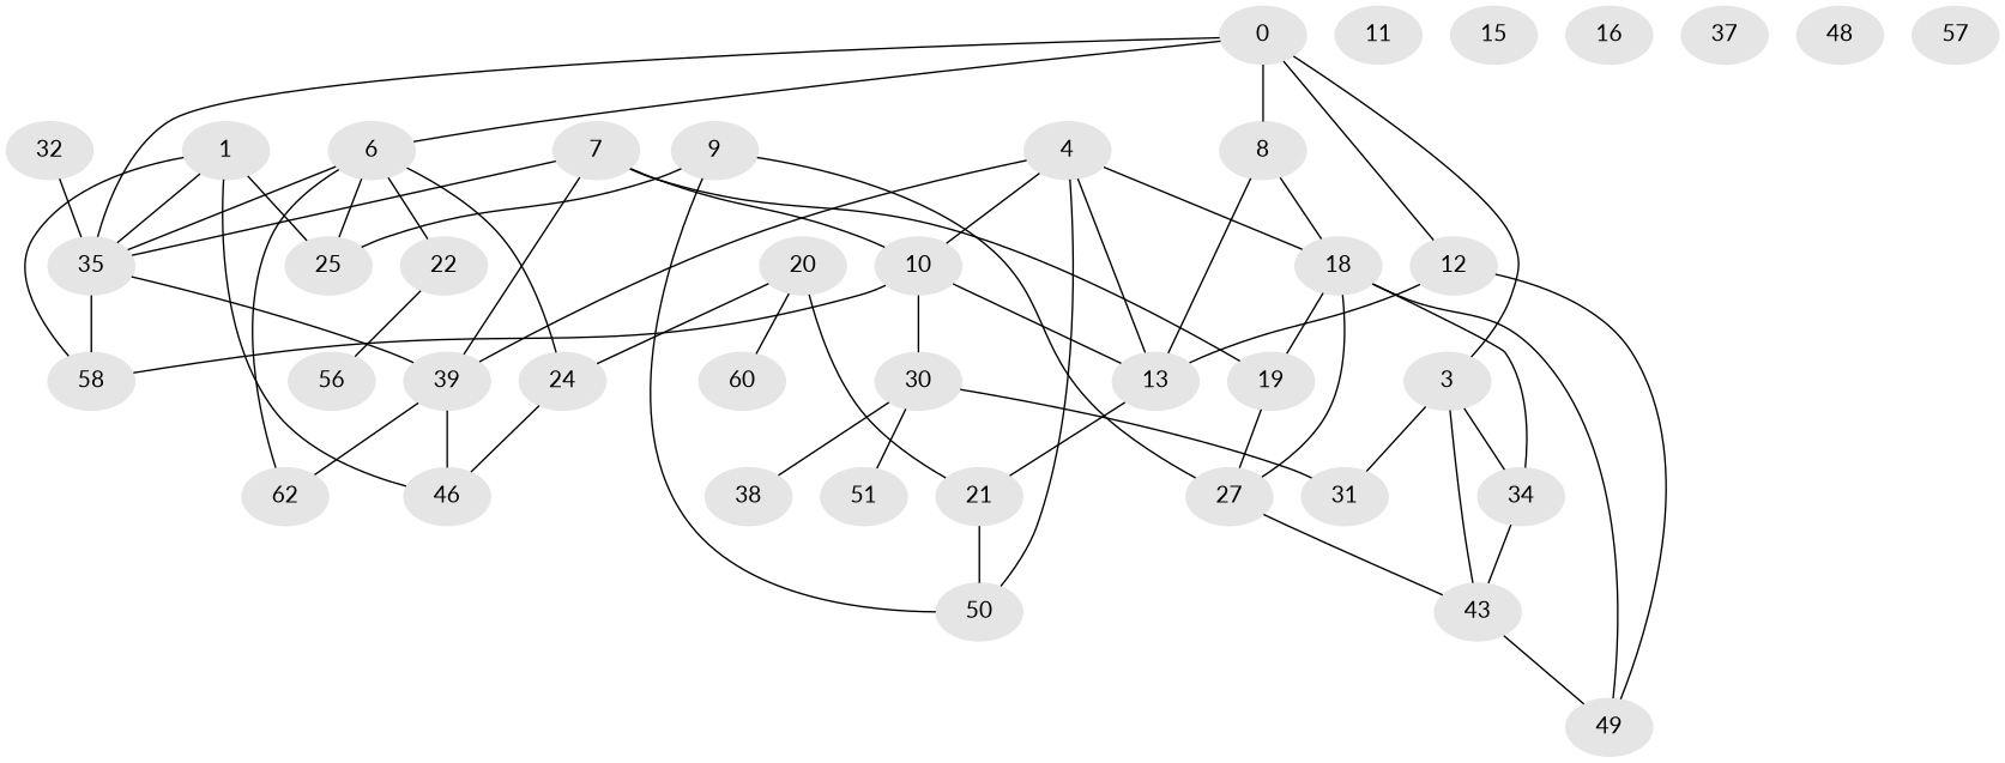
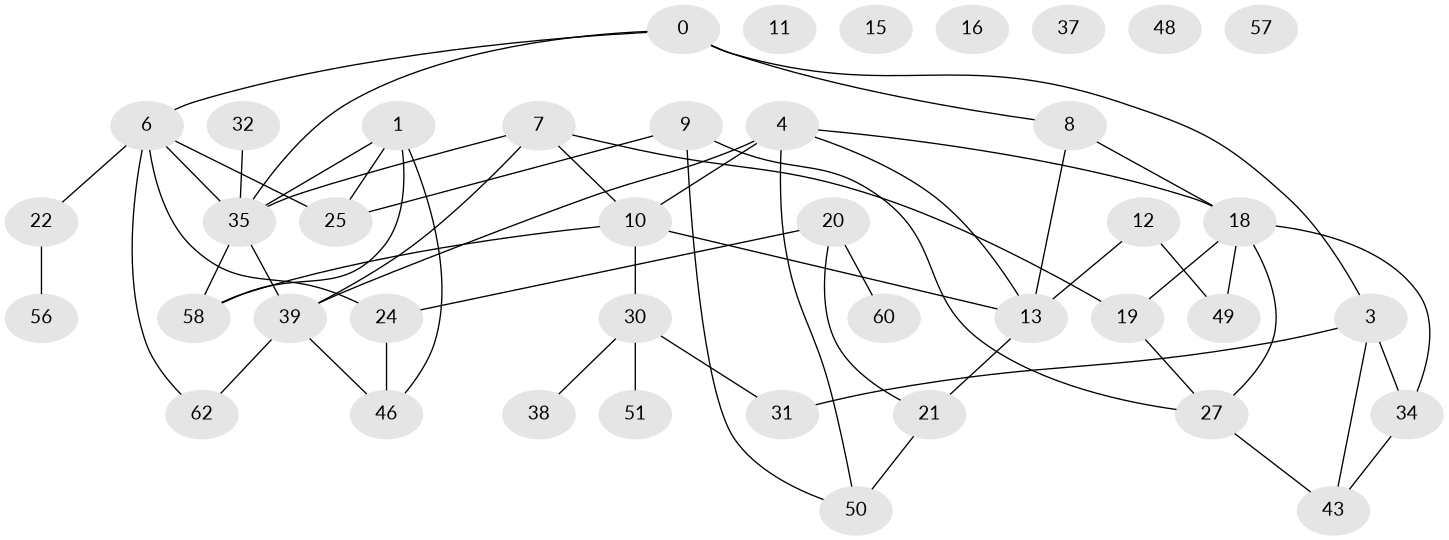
  graph {
    fontname=Lato
    node [color=gray90 fontname=Lato style=filled]
    edge [fontname=Lato]
    1 [super="+29"]
    25 [super="+52"]
    35 [super="+41"]
    46
    58
    39 [super="+45"]
    n7 [label=0 super="+5"]
    3 [super="+14"]
    6
    8 [super="+42"]
    12 [super="+33"]
    31
    34 [super="+64"]
    43 [super="+44"]
    22 [super="+63"]
    24 [super="+26"]
    62
    13 [super="+17"]
    18 [super="+61"]
    49 [super="+54"]
    10 [super="+40"]
    30 [super="+59"]
    4
    50 [super="+53"]
    21 [super="+55"]
    19 [super="+36"]
    27
    56
    7
    9 [super="+28"]
    38
    51
    11
    15
    16
    20
    60
    32
    37
    48
    57
    1 -- 25
    1 -- 35
    1 -- 46
    1 -- 58
    35 -- 58
    35 -- 39
    39 -- 46
    39 -- 62
    n7 -- 35
    n7 -- 3
    n7 -- 6
    n7 -- 8
-   n7 -- 12
    3 -- 31
    3 -- 34
    3 -- 43
    6 -- 25
    6 -- 35
    6 -- 22
    6 -- 24
    6 -- 62
    8 -- 13
    8 -- 18
    12 -- 13
    12 -- 49
    34 -- 43
-   43 -- 49
    22 -- 56
    24 -- 46
    13 -- 21
    18 -- 34
    18 -- 49
    18 -- 19
    18 -- 27
    10 -- 58
    10 -- 13
    10 -- 30
    30 -- 31
    30 -- 38
    30 -- 51 [weight=2]
    4 -- 39
    4 -- 13
    4 -- 18
    4 -- 10
    4 -- 50
    21 -- 50
    19 -- 27
    27 -- 43
    7 -- 35
    7 -- 39
    7 -- 10
    7 -- 19
    9 -- 25
    9 -- 50
    9 -- 27
    20 -- 24
    20 -- 21
    20 -- 60
    32 -- 35 [weight=2]
  }
